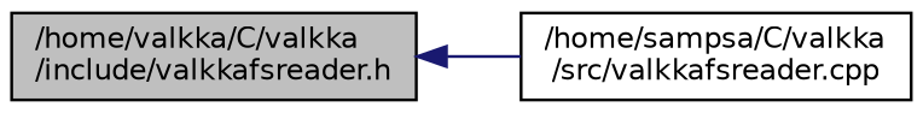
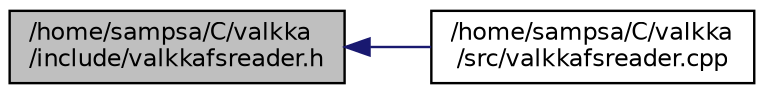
  digraph {
    rankdir=LR
    node [color=black fontname=Helvetica fontsize=10 shape=record style=filled]
-   n1 [fillcolor=grey75 fontcolor=black height=0.2 label="/home/valkka/C/valkka\l/include/valkkafsreader.h" width=0.4]
+   n1 [fillcolor=grey75 fontcolor=black height=0.2 label="/home/sampsa/C/valkka\l/include/valkkafsreader.h" width=0.4]
    n2 [fillcolor=white height=0.2 label="/home/sampsa/C/valkka\l/src/valkkafsreader.cpp" width=0.4]
    n1 -> n2 [color=midnightblue dir=back fontname=Helvetica fontsize=10 labelfontname=Helvetica labelfontsize=10 style=solid]
  }
